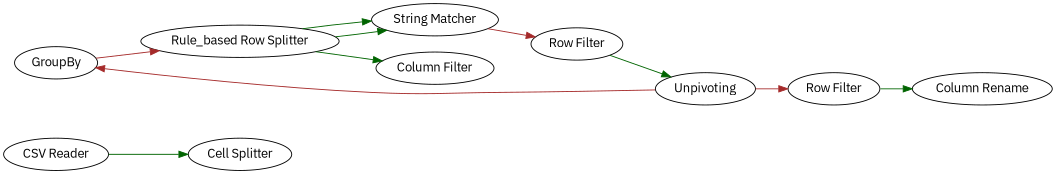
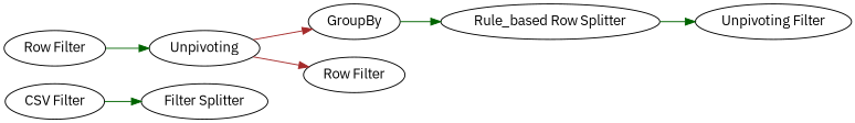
  digraph {
    fontname="IBM Plex Sans"
    rankdir=LR
    node [fontname="IBM Plex Sans"]
    edge [color=darkgreen fontname="IBM Plex Sans"]
-   n1 [label="CSV Reader"]
-   n2 [label="Cell Splitter"]
+   n1 [label="CSV Filter"]
+   n2 [label="Filter Splitter"]
    n3 [label=GroupBy]
    n4 [label="Rule_based Row Splitter"]
-   n5 [label="String Matcher"]
-   n6 [label="Column Filter"]
+   n6 [label="Unpivoting Filter"]
    n7 [label="Row Filter"]
    n8 [label=Unpivoting]
    n9 [label="Row Filter"]
-   n10 [label="Column Rename"]
    n1 -> n2
-   n3 -> n4 [color=brown]
-   n4 -> n5
-   n4 -> n5
+   n3 -> n4
    n4 -> n6
-   n5 -> n7 [color=brown]
    n7 -> n8
    n8 -> n3 [color=brown]
    n8 -> n9 [color=brown]
-   n9 -> n10
  }
